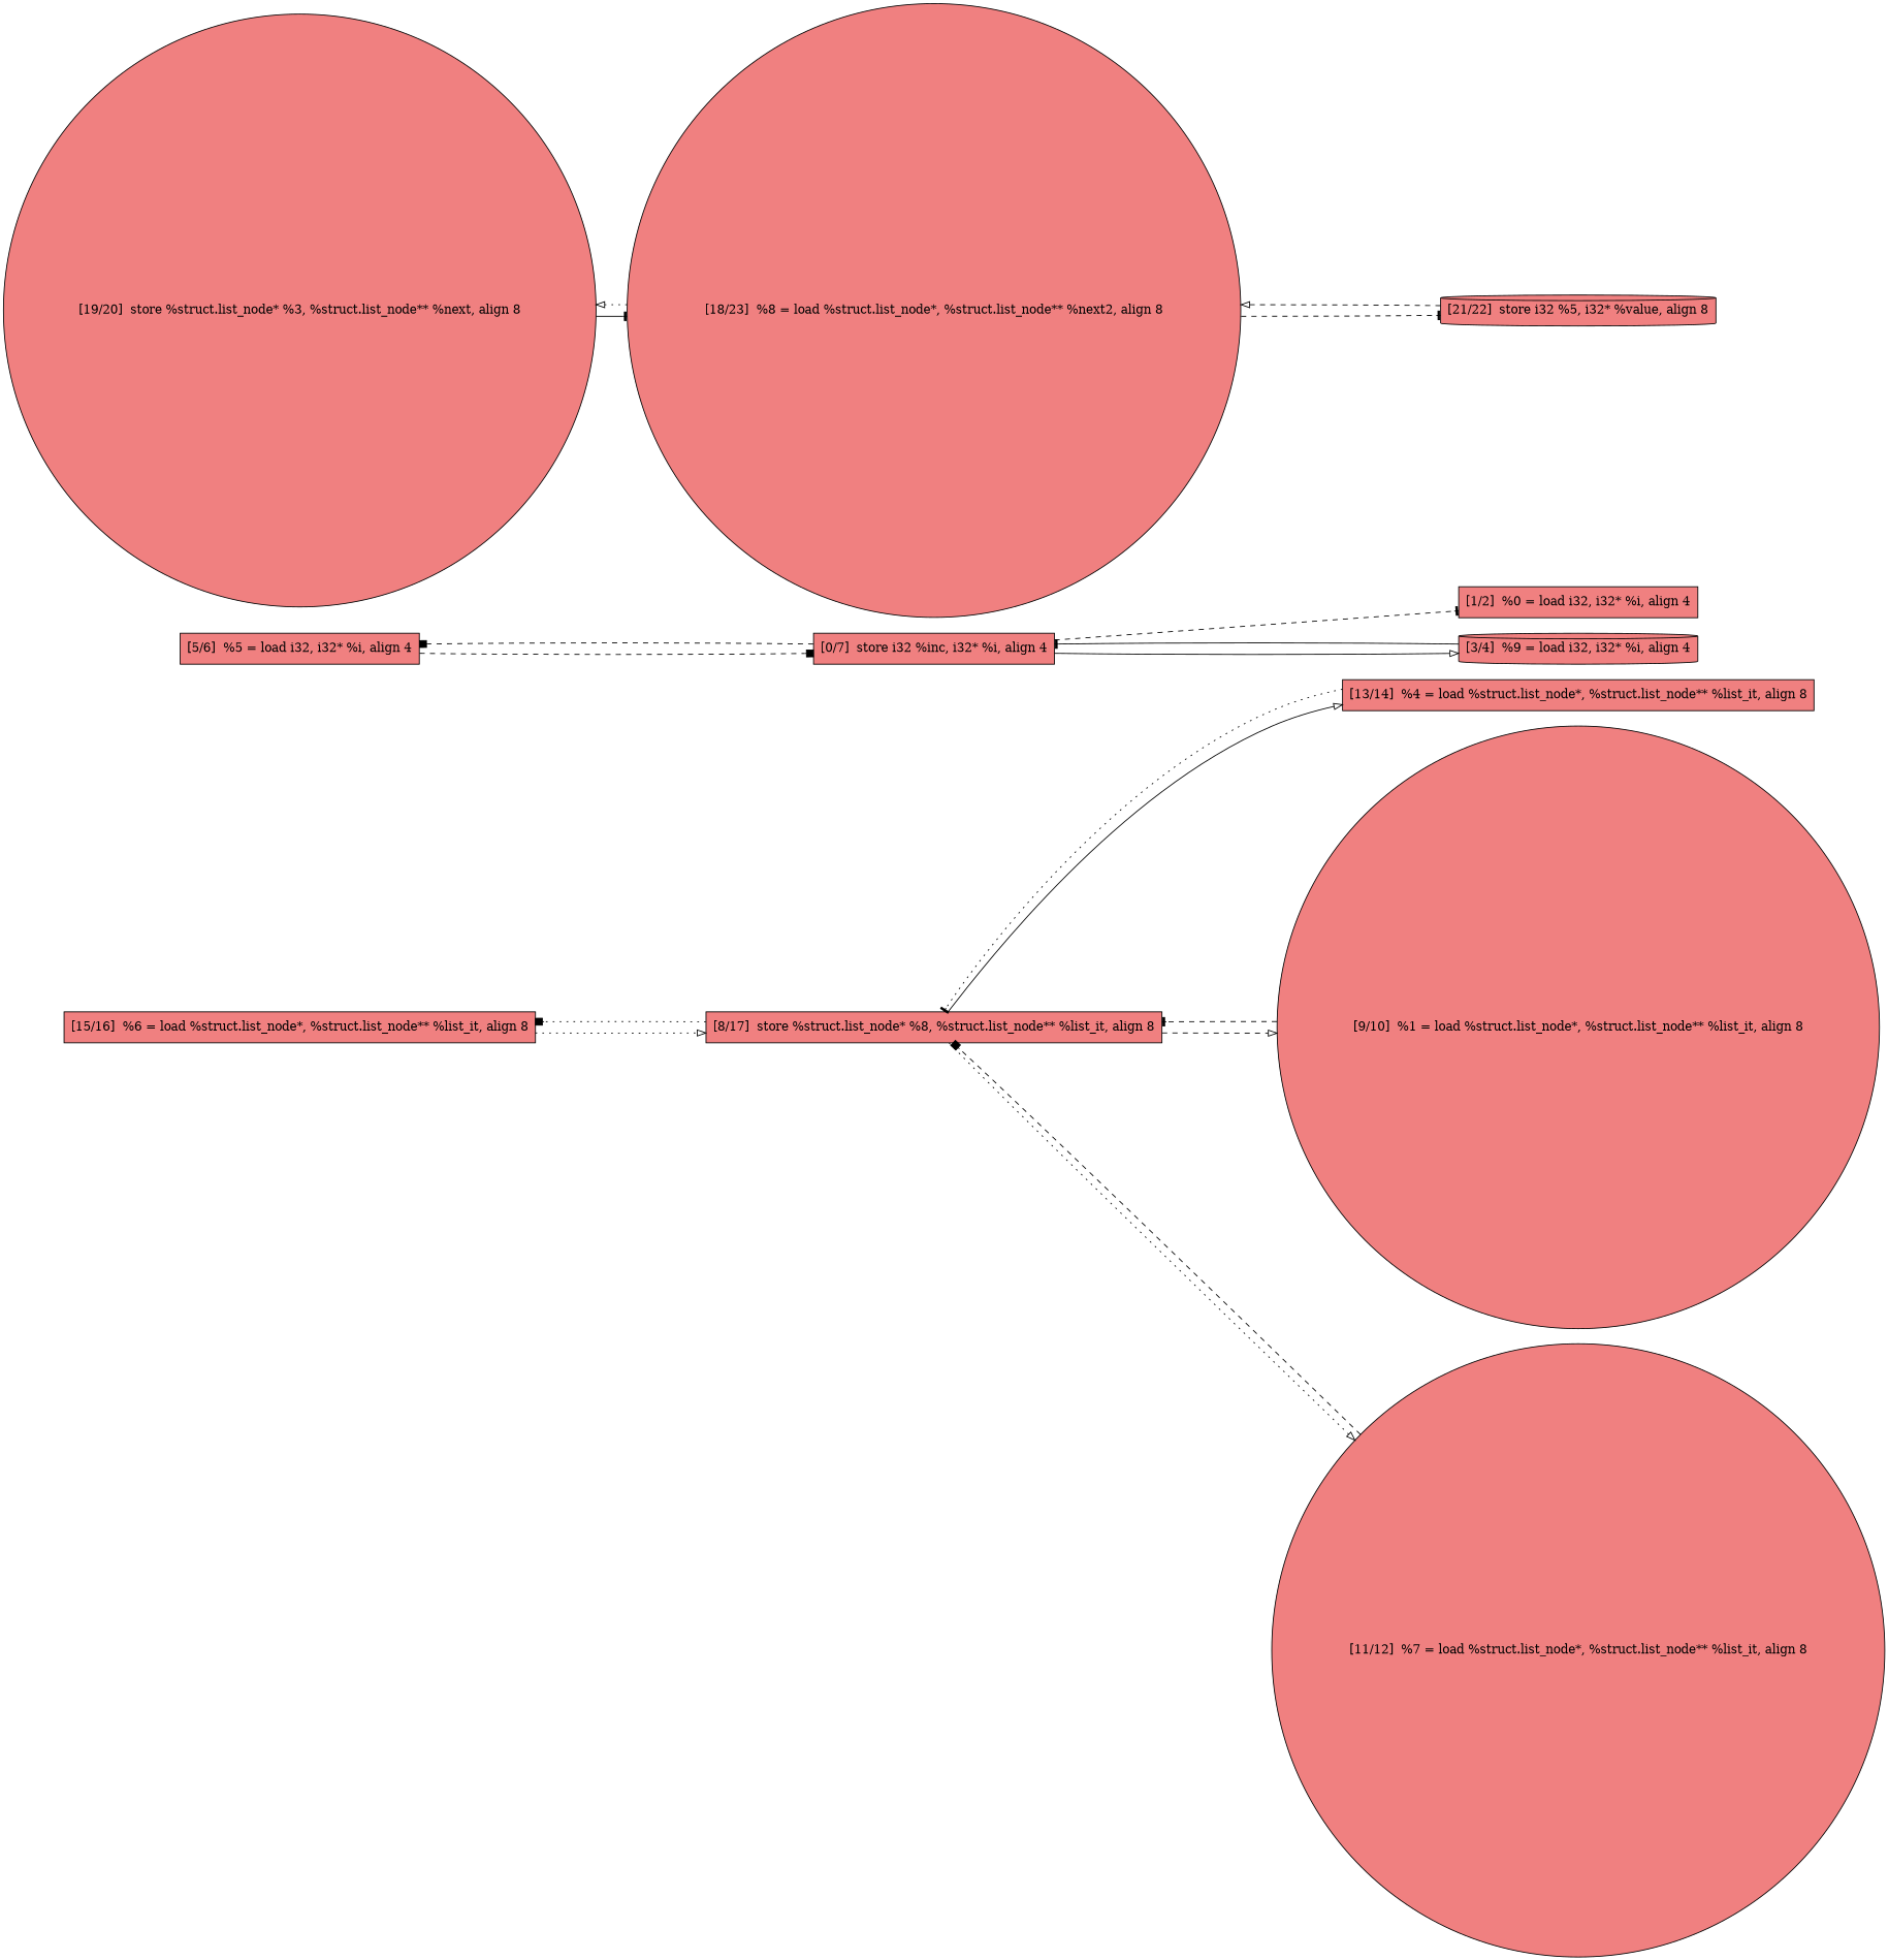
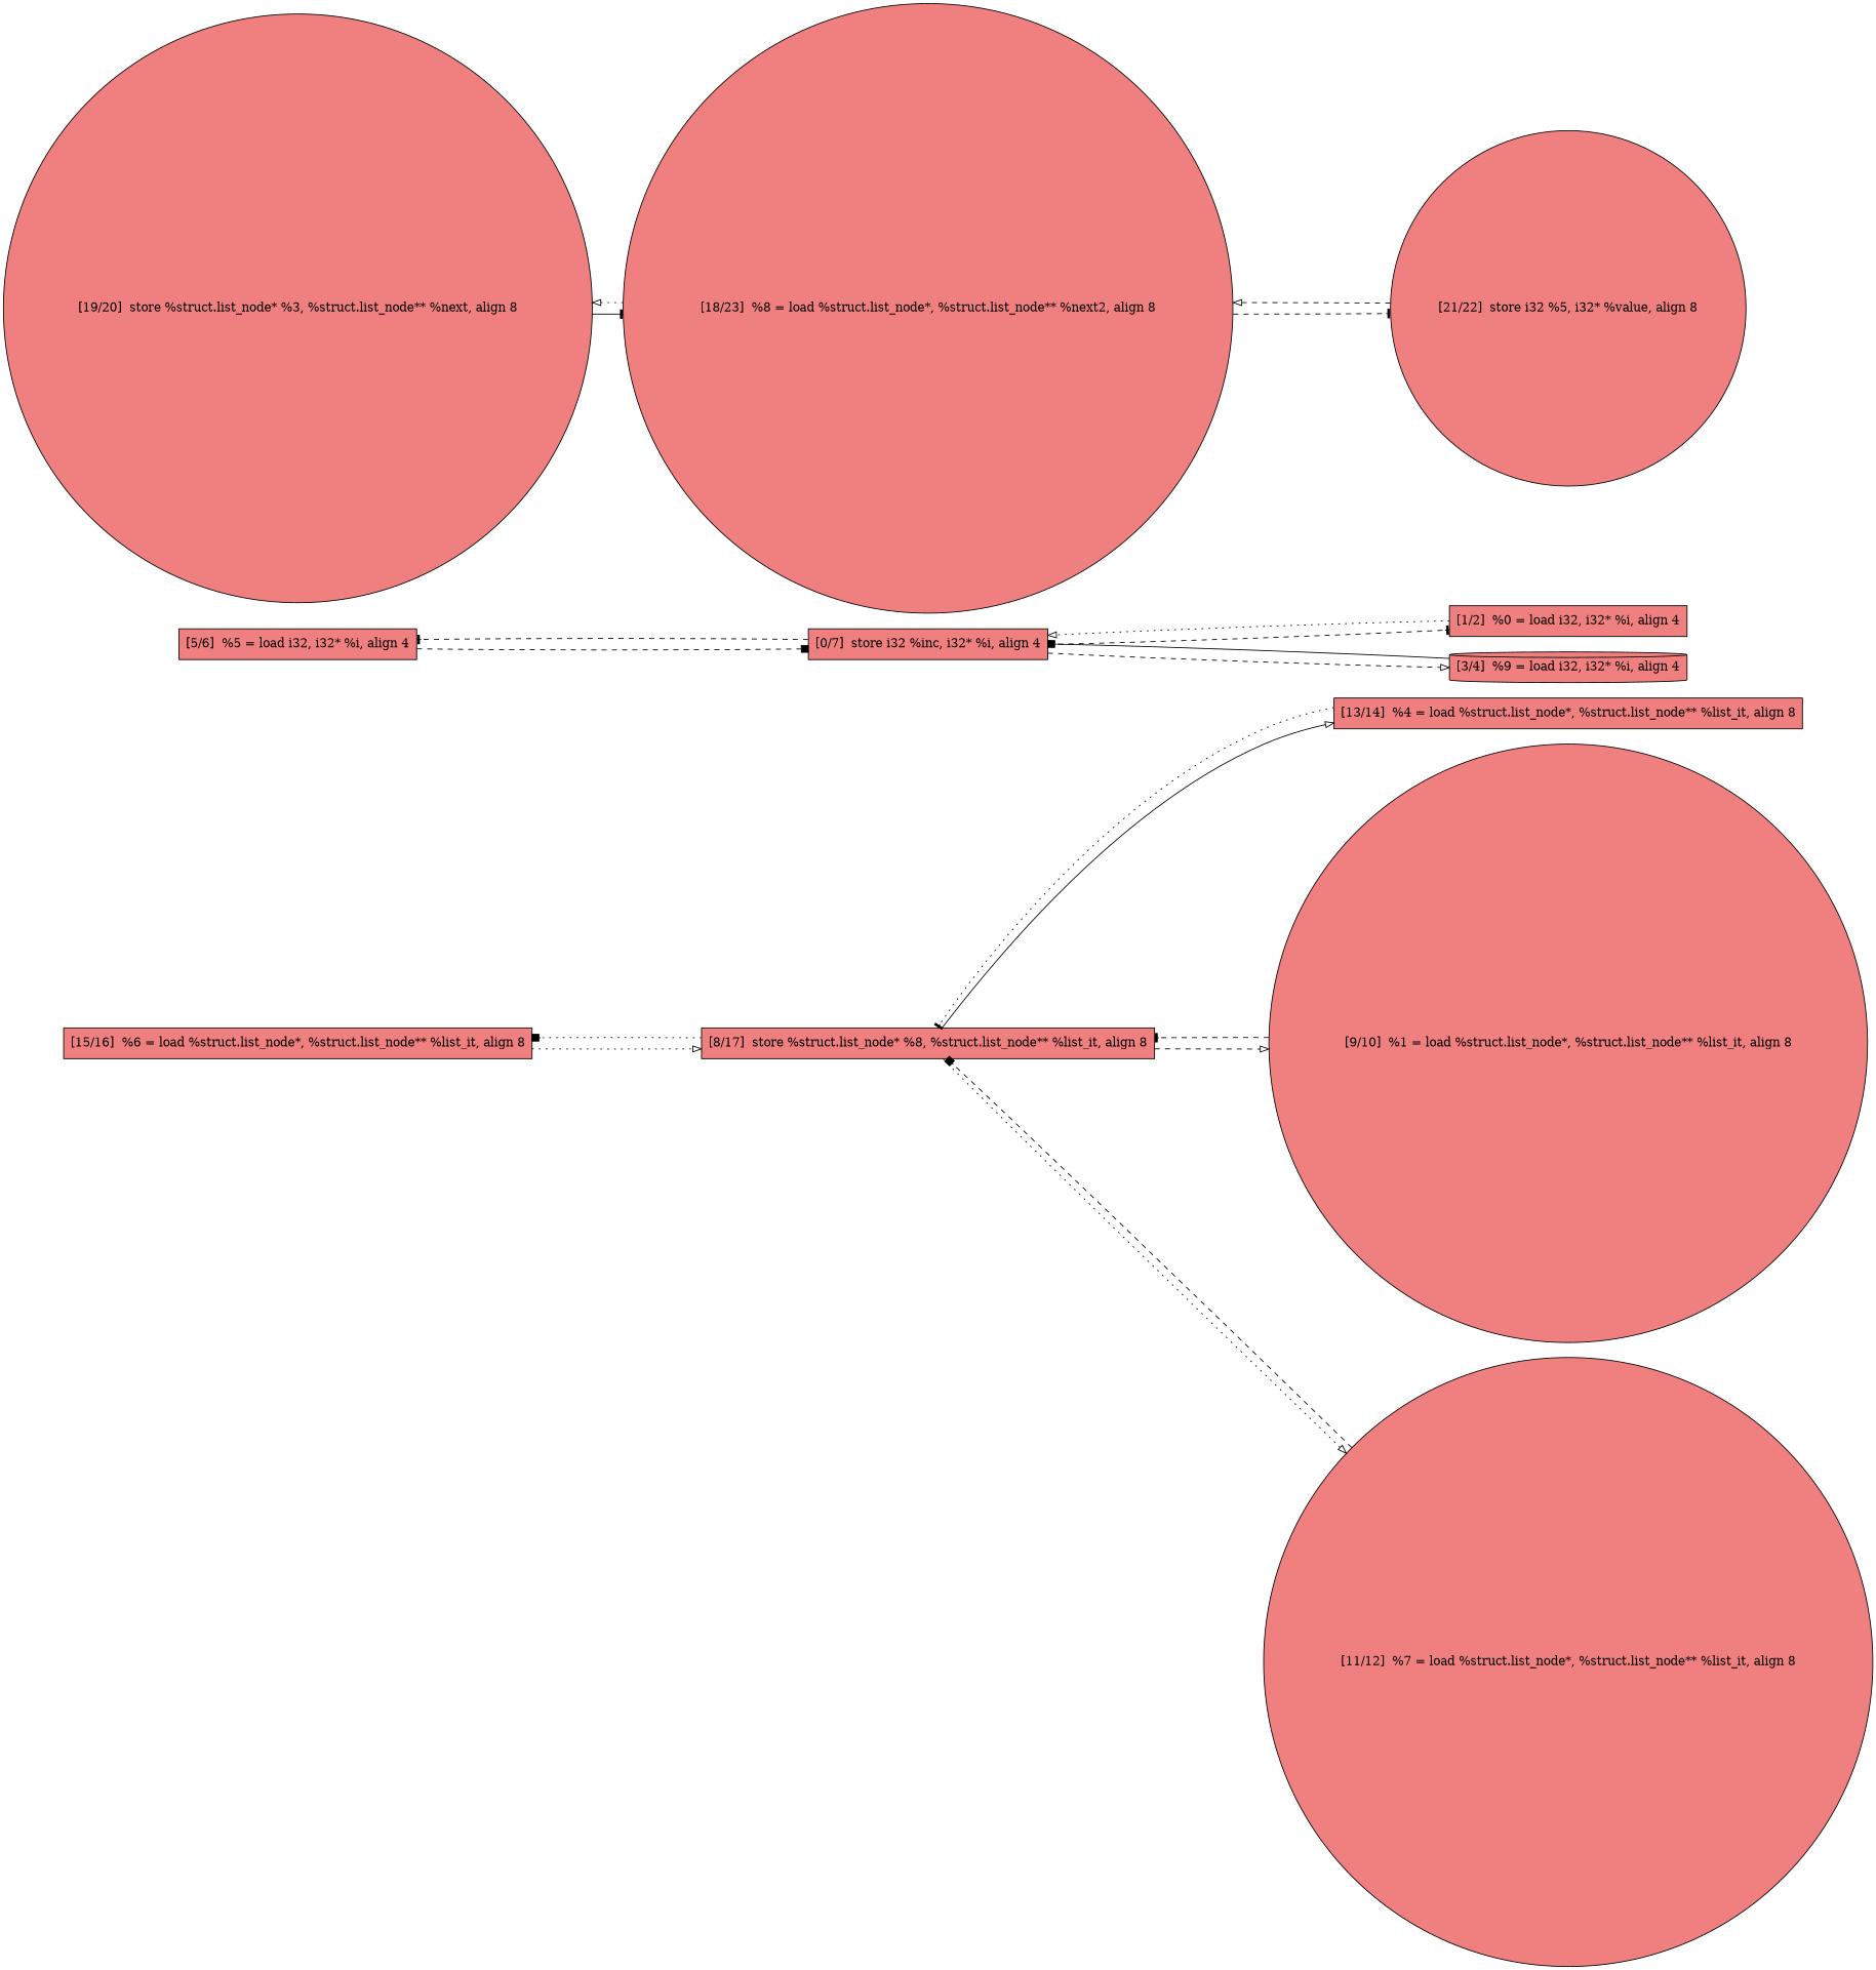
  digraph {
    rankdir=LR
    node [fillcolor=lightcoral shape=box style=filled]
    edge [arrowhead=onormal style=dashed]
    n1 [label="[15/16]  %6 = load %struct.list_node*, %struct.list_node** %list_it, align 8"]
    n2 [label="[8/17]  store %struct.list_node* %8, %struct.list_node** %list_it, align 8"]
    n3 [label="[13/14]  %4 = load %struct.list_node*, %struct.list_node** %list_it, align 8"]
    n4 [label="[9/10]  %1 = load %struct.list_node*, %struct.list_node** %list_it, align 8" shape=circle]
    n5 [label="[11/12]  %7 = load %struct.list_node*, %struct.list_node** %list_it, align 8" shape=circle]
    n6 [label="[5/6]  %5 = load i32, i32* %i, align 4"]
    n7 [label="[0/7]  store i32 %inc, i32* %i, align 4"]
    n8 [label="[1/2]  %0 = load i32, i32* %i, align 4"]
    n9 [label="[3/4]  %9 = load i32, i32* %i, align 4" shape=cylinder]
    n10 [label="[19/20]  store %struct.list_node* %3, %struct.list_node** %next, align 8" shape=circle]
    n11 [label="[18/23]  %8 = load %struct.list_node*, %struct.list_node** %next2, align 8" shape=circle]
-   n12 [label="[21/22]  store i32 %5, i32* %value, align 8" shape=cylinder]
+   n12 [label="[21/22]  store i32 %5, i32* %value, align 8" shape=circle]
    n1 -> n2 [style=dotted]
    n2 -> n1 [arrowhead=box style=dotted]
    n2 -> n3 [style=solid]
    n2 -> n4
    n2 -> n5 [style=dotted]
    n3 -> n2 [arrowhead=tee style=dotted]
    n4 -> n2 [arrowhead=tee]
    n5 -> n2 [arrowhead=box]
    n6 -> n7 [arrowhead=box]
-   n7 -> n6 [arrowhead=box]
+   n7 -> n6 [arrowhead=tee]
    n7 -> n8 [arrowhead=tee]
-   n7 -> n9 [style=solid]
-   n9 -> n7 [arrowhead=tee style=solid]
+   n7 -> n9
+   n8 -> n7 [style=dotted]
+   n9 -> n7 [arrowhead=box style=solid]
    n10 -> n11 [arrowhead=tee style=solid]
    n11 -> n10 [style=dotted]
    n11 -> n12 [arrowhead=tee]
    n12 -> n11
  }
